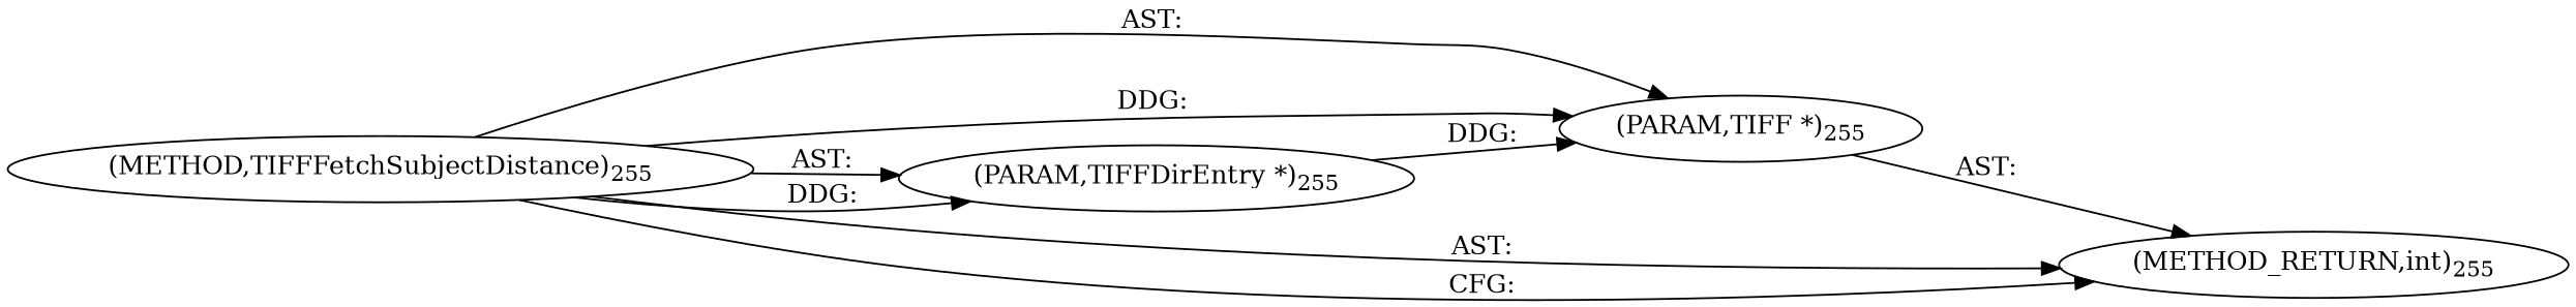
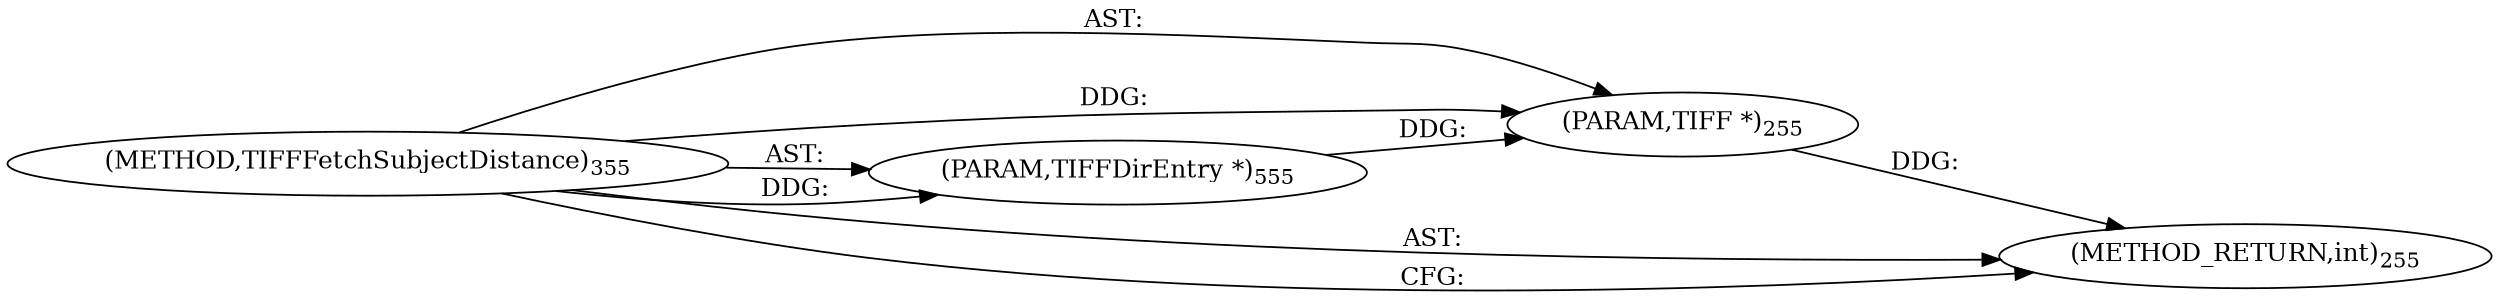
  digraph {
    rankdir=LR
-   n1 [label=<(METHOD,TIFFFetchSubjectDistance)<SUB>255</SUB>>]
+   n1 [label=<(METHOD,TIFFFetchSubjectDistance)<SUB>355</SUB>>]
    n2 [label=<(PARAM,TIFF *)<SUB>255</SUB>>]
-   n3 [label=<(PARAM,TIFFDirEntry *)<SUB>255</SUB>>]
+   n3 [label=<(PARAM,TIFFDirEntry *)<SUB>555</SUB>>]
    n4 [label=<(METHOD_RETURN,int)<SUB>255</SUB>>]
    n1 -> n2 [label="AST: "]
    n1 -> n2 [label="DDG: "]
    n1 -> n3 [label="AST: "]
    n1 -> n3 [label="DDG: "]
    n1 -> n4 [label="AST: "]
    n1 -> n4 [label="CFG: "]
-   n2 -> n4 [label="AST: "]
+   n2 -> n4 [label="DDG: "]
    n3 -> n2 [label="DDG: "]
  }
